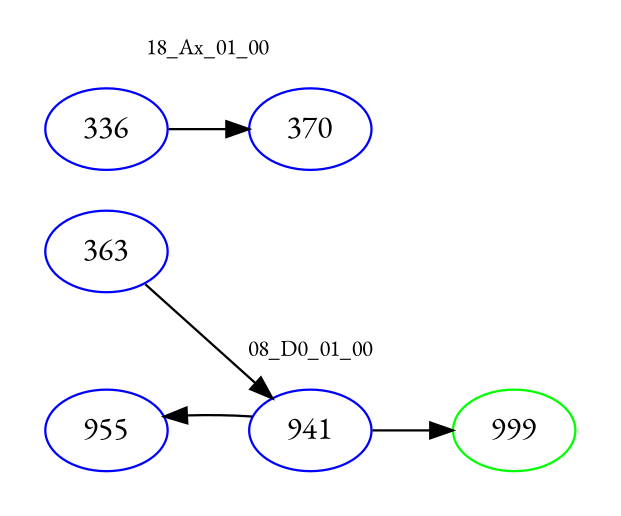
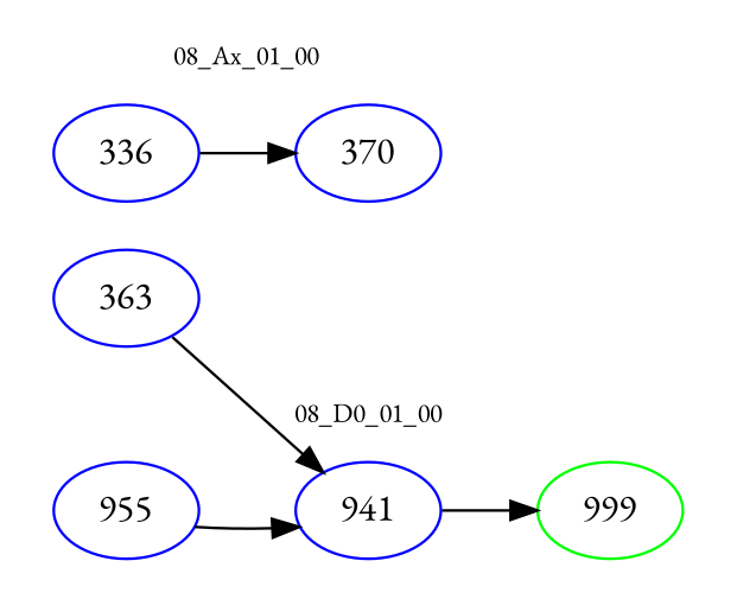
  digraph {
    fontname="EB Garamond"
    rankdir=LR
    node [color=blue fontname="EB Garamond"]
    edge [color=black fontname="EB Garamond"]
    n1 [label=363]
    n2 [label=336]
    n3 [label=370]
    n4 [label=955]
    n5 [label=941]
    n6 [color=green label=999]
    subgraph cluster_1 {
      color=white
      fontsize=10
-     label="18_Ax_01_00"
+     label="08_Ax_01_00"
      n1
      n2
      n3
    }
    subgraph cluster_2 {
      color=white
      fontsize=10
      label="08_D0_01_00"
      n4
      n5
      n6
    }
    n1 -> n5
    n2 -> n3
-   n5 -> n4
+   n4 -> n5
    n5 -> n6
  }
